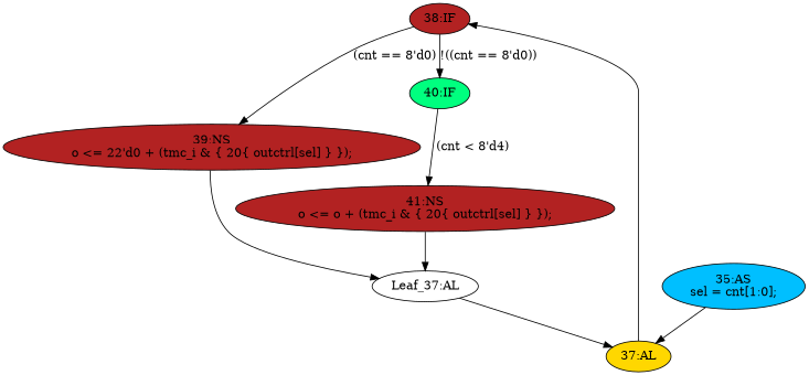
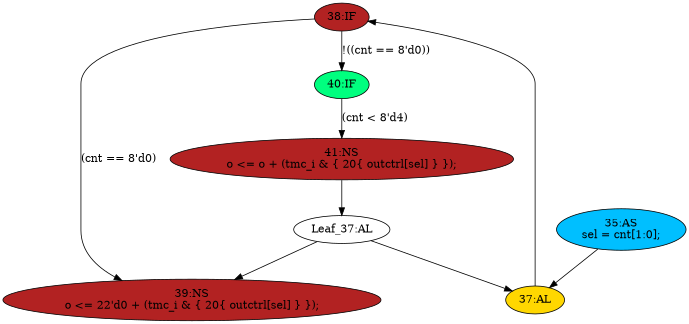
  strict digraph {
    node [fillcolor=firebrick statements="[]" style=filled typ=IfStatement]
    edge [cond="['cnt']" lineno=None]
    n1 [ast="<pyverilog.vparser.ast.IfStatement object at 0x7f3e07b55850>" label="38:IF"]
    n2 [ast="<pyverilog.vparser.ast.NonblockingSubstitution object at 0x7f3e077b38d0>" label="39:NS\no <= 22'd0 + (tmc_i & { 20{ outctrl[sel] } });" statements="[<pyverilog.vparser.ast.NonblockingSubstitution object at 0x7f3e077b38d0>]" typ=NonblockingSubstitution]
    n3 [ast="<pyverilog.vparser.ast.IfStatement object at 0x7f3e07a94a50>" fillcolor=springgreen label="40:IF"]
    n4 [def_var="['o']" label="Leaf_37:AL" fillcolor="" statements="" style="" typ=""]
    n5 [ast="<pyverilog.vparser.ast.NonblockingSubstitution object at 0x7f3e07a94dd0>" label="41:NS\no <= o + (tmc_i & { 20{ outctrl[sel] } });" statements="[<pyverilog.vparser.ast.NonblockingSubstitution object at 0x7f3e07a94dd0>]" typ=NonblockingSubstitution]
    n6 [ast="<pyverilog.vparser.ast.Always object at 0x7f3e077cb090>" clk_sens=True fillcolor=gold label="37:AL" sens="['clk_i']" typ=Always use_var="['outctrl', 'tmc_i', 'cnt', 'sel', 'o']"]
    n7 [ast="<pyverilog.vparser.ast.Assign object at 0x7f3e077b8fd0>" def_var="['sel']" fillcolor=deepskyblue label="35:AS\nsel = cnt[1:0];" typ=Assign use_var="['cnt']"]
    n1 -> n2 [label="(cnt == 8'd0)" lineno=38]
    n1 -> n3 [label="!((cnt == 8'd0))" lineno=38]
-   n2 -> n4 [cond="[]"]
+   n4 -> n2 [cond="[]"]
    n3 -> n5 [label="(cnt < 8'd4)" lineno=40]
    n4 -> n6 [cond="" lineno=""]
    n5 -> n4 [cond="[]"]
    n6 -> n1 [cond="[]"]
    n7 -> n6 [cond="" lineno=""]
  }
